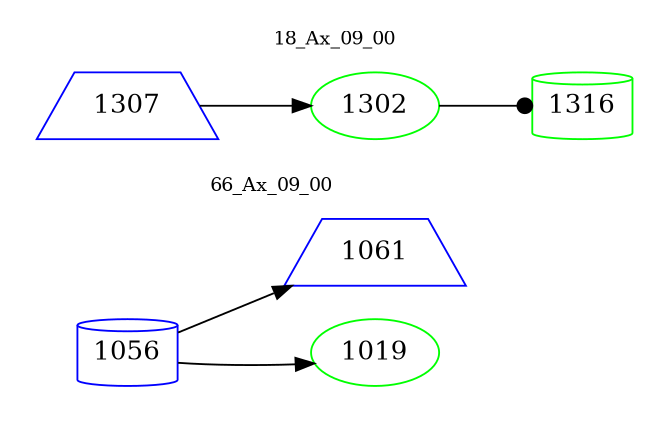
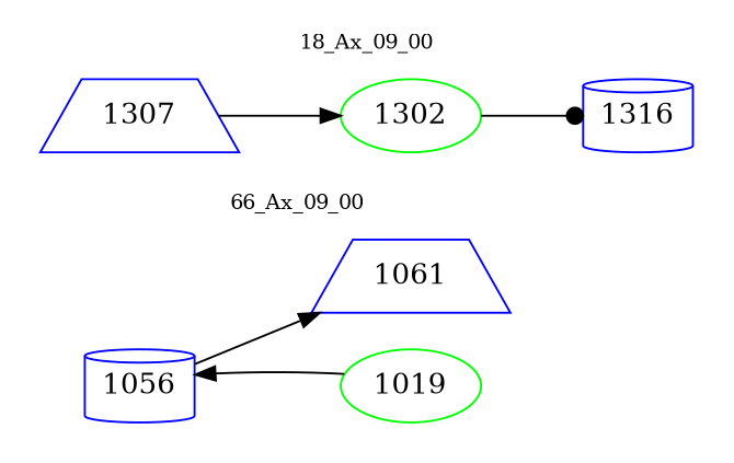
  digraph {
    rankdir=LR
    node [color=blue shape=cylinder]
    edge [arrowhead=normal color=black]
    n1 [label=1056]
    n2 [color=green label=1019 shape=ellipse]
    n3 [label=1061 shape=trapezium]
    n4 [label=1307 shape=trapezium]
    n5 [color=green label=1302 shape=ellipse]
-   n6 [color=green label=1316]
+   n6 [label=1316]
    subgraph cluster_1 {
      color=white
      fontsize=10
      label="66_Ax_09_00"
      n1
      n2
      n3
    }
    subgraph cluster_2 {
      color=white
      fontsize=10
      label="18_Ax_09_00"
      n4
      n5
      n6
    }
-   n1 -> n2
+   n2 -> n1
    n1 -> n3
    n4 -> n5
    n5 -> n6 [arrowhead=dot]
  }
